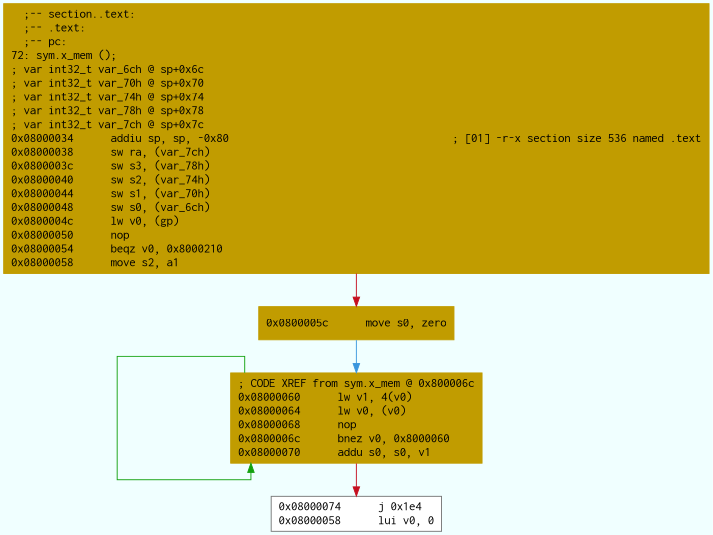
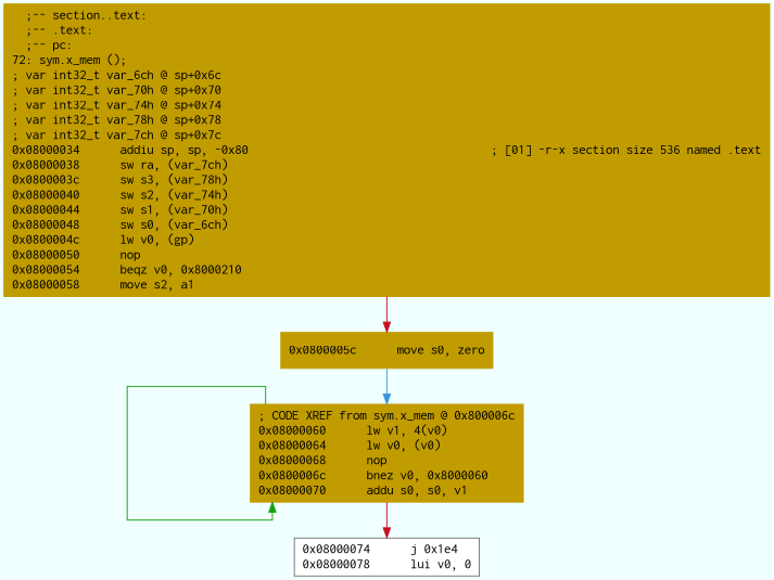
  digraph {
    bgcolor=azure
    fontname=Courier
    fontsize=8
    splines=ortho
    node [color="#c19c00" fillcolor="#c19c00" fontname=Courier shape=box style=filled]
    edge [arrowhead=normal color="#c50f1f"]
    n1 [label="  ;-- section..text:\l  ;-- .text:\l  ;-- pc:\l72: sym.x_mem ();\l; var int32_t var_6ch @ sp+0x6c\l; var int32_t var_70h @ sp+0x70\l; var int32_t var_74h @ sp+0x74\l; var int32_t var_78h @ sp+0x78\l; var int32_t var_7ch @ sp+0x7c\l0x08000034      addiu sp, sp, -0x80                                    ; [01] -r-x section size 536 named .text\l0x08000038      sw ra, (var_7ch)\l0x0800003c      sw s3, (var_78h)\l0x08000040      sw s2, (var_74h)\l0x08000044      sw s1, (var_70h)\l0x08000048      sw s0, (var_6ch)\l0x0800004c      lw v0, (gp)\l0x08000050      nop\l0x08000054      beqz v0, 0x8000210\l0x08000058      move s2, a1\l"]
    n2 [label="0x0800005c      move s0, zero\l"]
    n3 [label="; CODE XREF from sym.x_mem @ 0x800006c\l0x08000060      lw v1, 4(v0)\l0x08000064      lw v0, (v0)\l0x08000068      nop\l0x0800006c      bnez v0, 0x8000060\l0x08000070      addu s0, s0, v1\l"]
-   n4 [color="#767676" fillcolor=white label="0x08000074      j 0x1e4\l0x08000058      lui v0, 0\l"]
+   n4 [color="#767676" fillcolor=white label="0x08000074      j 0x1e4\l0x08000078      lui v0, 0\l"]
    n1 -> n2
    n2 -> n3 [color="#3a96dd"]
    n3 -> n3 [color="#13a10e"]
    n3 -> n4
  }
